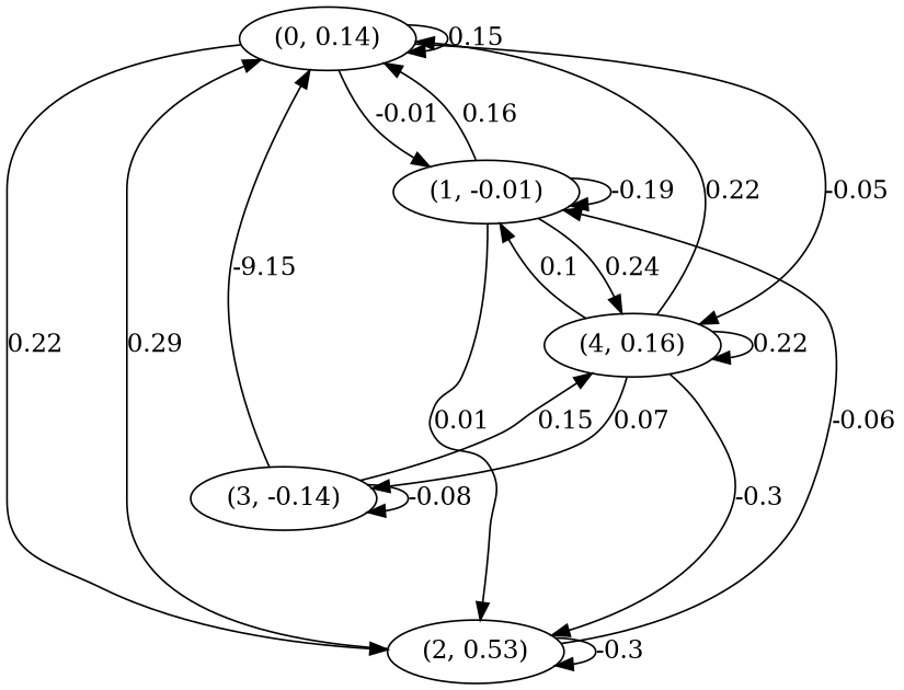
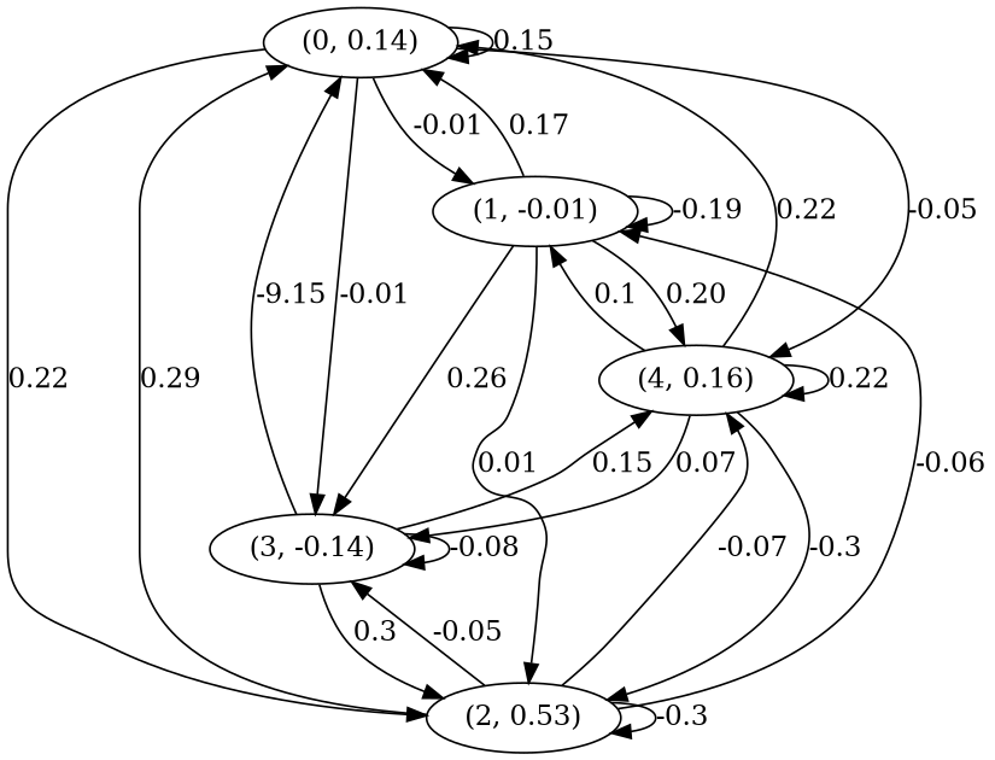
  digraph {
    n1 [label="(0, 0.14)"]
    n2 [label="(1, -0.01)"]
    n3 [label="(2, 0.53)"]
    n4 [label="(3, -0.14)"]
    n5 [label="(4, 0.16)"]
    n1 -> n1 [label=0.15]
    n1 -> n2 [label=-0.01]
    n1 -> n3 [label=0.22]
+   n1 -> n4 [label=-0.01]
    n1 -> n5 [label=-0.05]
-   n2 -> n1 [label=0.16]
+   n2 -> n1 [label=0.17]
    n2 -> n2 [label=-0.19]
    n2 -> n3 [label=0.01]
-   n2 -> n5 [label=0.24]
+   n2 -> n4 [label=0.26]
+   n2 -> n5 [label=0.20]
    n3 -> n1 [label=0.29]
    n3 -> n2 [label=-0.06]
    n3 -> n3 [label=-0.3]
+   n3 -> n4 [label=-0.05]
+   n3 -> n5 [label=-0.07]
    n4 -> n1 [label=-9.15]
+   n4 -> n3 [label=0.3]
    n4 -> n4 [label=-0.08]
    n4 -> n5 [label=0.15]
    n5 -> n1 [label=0.22]
    n5 -> n2 [label=0.1]
    n5 -> n3 [label=-0.3]
    n5 -> n4 [label=0.07]
    n5 -> n5 [label=0.22]
  }
